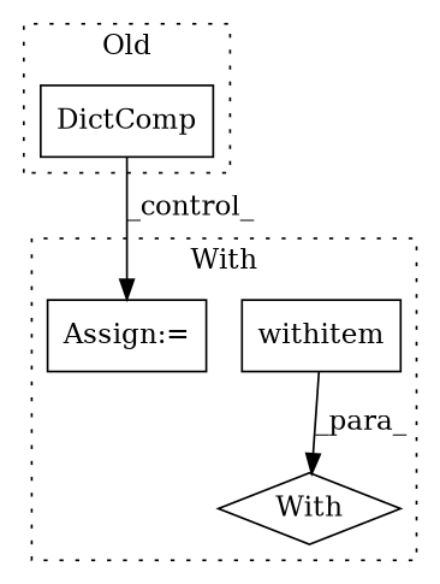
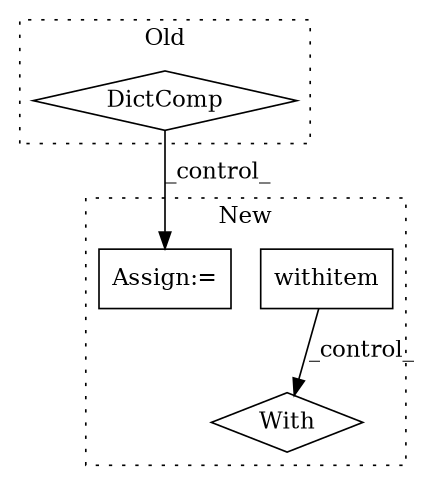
  digraph {
    node [shape=diamond]
    n1 [a=39 l="5,24" label=With s="4687,4697"]
    n2 [a=49 l=5 label=withitem s=4692 shape=box]
    n3 [a=68 l=3 label="Assign:=" s=5258 shape=box]
-   n4 [a=84 l=66 label=DictComp s=4785 shape=box]
+   n4 [a=84 l=66 label=DictComp s=4785]
    subgraph cluster_1 {
-     label=With
+     label=New
      style=dotted
      n1
      n2
      n3
    }
    subgraph cluster_2 {
      label=Old
      style=dotted
      n4
    }
-   n2 -> n1 [label=_para_]
+   n2 -> n1 [label=_control_]
    n4 -> n3 [label=_control_]
  }
